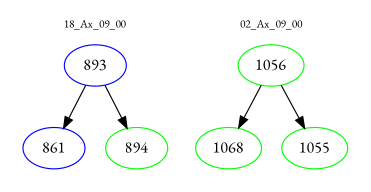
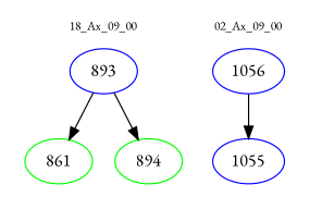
  digraph {
    fontname="EB Garamond"
    node [color=green fontname="EB Garamond"]
    edge [color=black fontname="EB Garamond"]
    n1 [color=blue label=893]
-   n2 [color=blue label=861]
+   n2 [label=861]
    n3 [label=894]
-   n4 [label=1056]
-   n5 [label=1068]
-   n6 [label=1055]
+   n4 [color=blue label=1056]
+   n6 [color=blue label=1055]
    subgraph cluster_1 {
      color=white
      fontsize=10
      label="18_Ax_09_00"
      n1
      n2
      n3
    }
    subgraph cluster_2 {
      color=white
      fontsize=10
      label="02_Ax_09_00"
      n4
-     n5
      n6
    }
    n1 -> n2
    n1 -> n3
-   n4 -> n5
    n4 -> n6
  }
